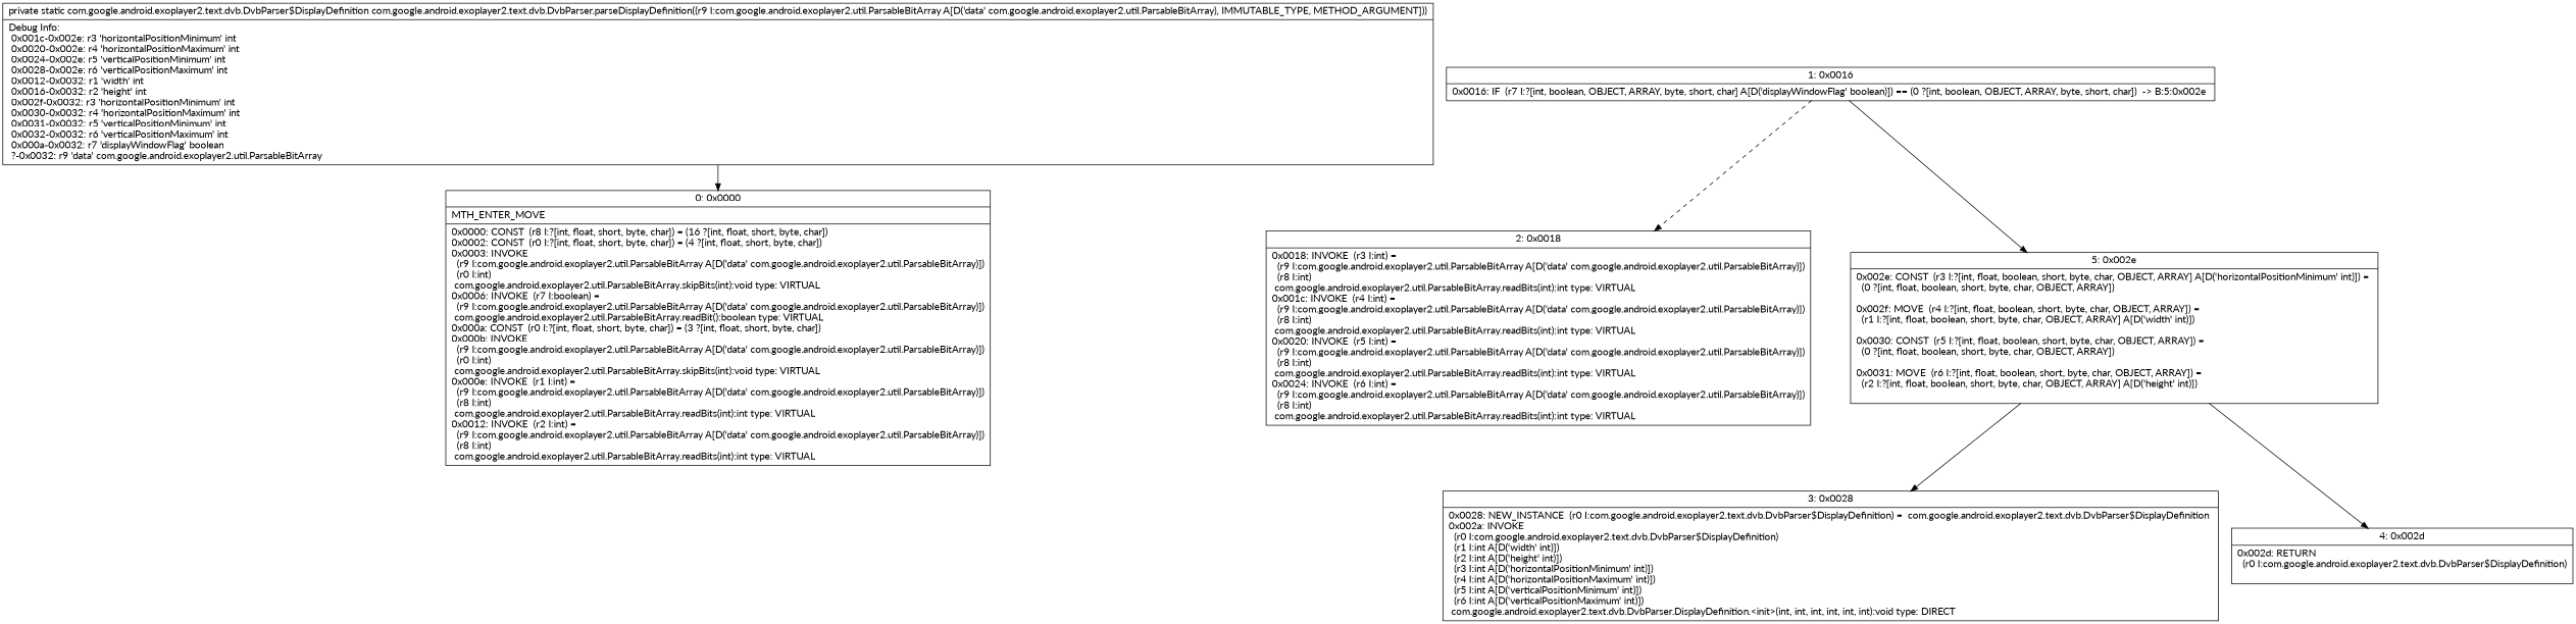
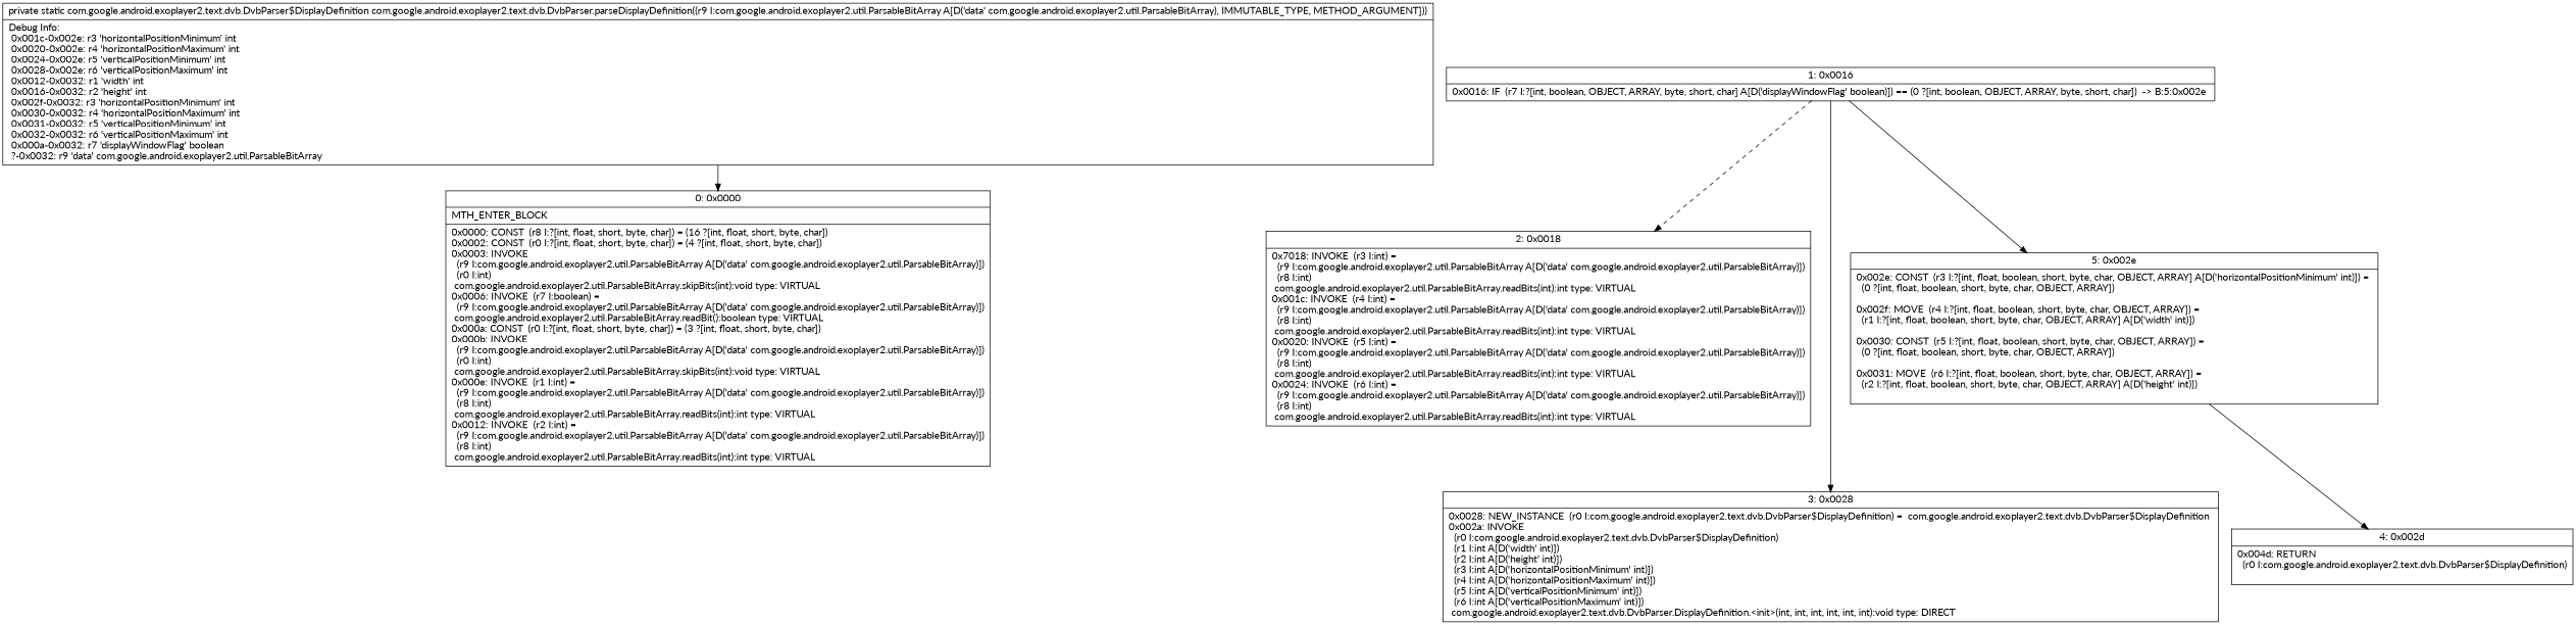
  digraph {
    fontname=Lato
    node [fontname=Lato shape=record]
    edge [fontname=Lato]
-   n1 [label="{0\:\ 0x0000|MTH_ENTER_MOVE\l|0x0000: CONST  (r8 I:?[int, float, short, byte, char]) = (16 ?[int, float, short, byte, char]) \l0x0002: CONST  (r0 I:?[int, float, short, byte, char]) = (4 ?[int, float, short, byte, char]) \l0x0003: INVOKE  \l  (r9 I:com.google.android.exoplayer2.util.ParsableBitArray A[D('data' com.google.android.exoplayer2.util.ParsableBitArray)])\l  (r0 I:int)\l com.google.android.exoplayer2.util.ParsableBitArray.skipBits(int):void type: VIRTUAL \l0x0006: INVOKE  (r7 I:boolean) = \l  (r9 I:com.google.android.exoplayer2.util.ParsableBitArray A[D('data' com.google.android.exoplayer2.util.ParsableBitArray)])\l com.google.android.exoplayer2.util.ParsableBitArray.readBit():boolean type: VIRTUAL \l0x000a: CONST  (r0 I:?[int, float, short, byte, char]) = (3 ?[int, float, short, byte, char]) \l0x000b: INVOKE  \l  (r9 I:com.google.android.exoplayer2.util.ParsableBitArray A[D('data' com.google.android.exoplayer2.util.ParsableBitArray)])\l  (r0 I:int)\l com.google.android.exoplayer2.util.ParsableBitArray.skipBits(int):void type: VIRTUAL \l0x000e: INVOKE  (r1 I:int) = \l  (r9 I:com.google.android.exoplayer2.util.ParsableBitArray A[D('data' com.google.android.exoplayer2.util.ParsableBitArray)])\l  (r8 I:int)\l com.google.android.exoplayer2.util.ParsableBitArray.readBits(int):int type: VIRTUAL \l0x0012: INVOKE  (r2 I:int) = \l  (r9 I:com.google.android.exoplayer2.util.ParsableBitArray A[D('data' com.google.android.exoplayer2.util.ParsableBitArray)])\l  (r8 I:int)\l com.google.android.exoplayer2.util.ParsableBitArray.readBits(int):int type: VIRTUAL \l}"]
+   n1 [label="{0\:\ 0x0000|MTH_ENTER_BLOCK\l|0x0000: CONST  (r8 I:?[int, float, short, byte, char]) = (16 ?[int, float, short, byte, char]) \l0x0002: CONST  (r0 I:?[int, float, short, byte, char]) = (4 ?[int, float, short, byte, char]) \l0x0003: INVOKE  \l  (r9 I:com.google.android.exoplayer2.util.ParsableBitArray A[D('data' com.google.android.exoplayer2.util.ParsableBitArray)])\l  (r0 I:int)\l com.google.android.exoplayer2.util.ParsableBitArray.skipBits(int):void type: VIRTUAL \l0x0006: INVOKE  (r7 I:boolean) = \l  (r9 I:com.google.android.exoplayer2.util.ParsableBitArray A[D('data' com.google.android.exoplayer2.util.ParsableBitArray)])\l com.google.android.exoplayer2.util.ParsableBitArray.readBit():boolean type: VIRTUAL \l0x000a: CONST  (r0 I:?[int, float, short, byte, char]) = (3 ?[int, float, short, byte, char]) \l0x000b: INVOKE  \l  (r9 I:com.google.android.exoplayer2.util.ParsableBitArray A[D('data' com.google.android.exoplayer2.util.ParsableBitArray)])\l  (r0 I:int)\l com.google.android.exoplayer2.util.ParsableBitArray.skipBits(int):void type: VIRTUAL \l0x000e: INVOKE  (r1 I:int) = \l  (r9 I:com.google.android.exoplayer2.util.ParsableBitArray A[D('data' com.google.android.exoplayer2.util.ParsableBitArray)])\l  (r8 I:int)\l com.google.android.exoplayer2.util.ParsableBitArray.readBits(int):int type: VIRTUAL \l0x0012: INVOKE  (r2 I:int) = \l  (r9 I:com.google.android.exoplayer2.util.ParsableBitArray A[D('data' com.google.android.exoplayer2.util.ParsableBitArray)])\l  (r8 I:int)\l com.google.android.exoplayer2.util.ParsableBitArray.readBits(int):int type: VIRTUAL \l}"]
    n2 [label="{1\:\ 0x0016|0x0016: IF  (r7 I:?[int, boolean, OBJECT, ARRAY, byte, short, char] A[D('displayWindowFlag' boolean)]) == (0 ?[int, boolean, OBJECT, ARRAY, byte, short, char])  \-\> B:5:0x002e \l}"]
-   n3 [label="{2\:\ 0x0018|0x0018: INVOKE  (r3 I:int) = \l  (r9 I:com.google.android.exoplayer2.util.ParsableBitArray A[D('data' com.google.android.exoplayer2.util.ParsableBitArray)])\l  (r8 I:int)\l com.google.android.exoplayer2.util.ParsableBitArray.readBits(int):int type: VIRTUAL \l0x001c: INVOKE  (r4 I:int) = \l  (r9 I:com.google.android.exoplayer2.util.ParsableBitArray A[D('data' com.google.android.exoplayer2.util.ParsableBitArray)])\l  (r8 I:int)\l com.google.android.exoplayer2.util.ParsableBitArray.readBits(int):int type: VIRTUAL \l0x0020: INVOKE  (r5 I:int) = \l  (r9 I:com.google.android.exoplayer2.util.ParsableBitArray A[D('data' com.google.android.exoplayer2.util.ParsableBitArray)])\l  (r8 I:int)\l com.google.android.exoplayer2.util.ParsableBitArray.readBits(int):int type: VIRTUAL \l0x0024: INVOKE  (r6 I:int) = \l  (r9 I:com.google.android.exoplayer2.util.ParsableBitArray A[D('data' com.google.android.exoplayer2.util.ParsableBitArray)])\l  (r8 I:int)\l com.google.android.exoplayer2.util.ParsableBitArray.readBits(int):int type: VIRTUAL \l}"]
+   n3 [label="{2\:\ 0x0018|0x7018: INVOKE  (r3 I:int) = \l  (r9 I:com.google.android.exoplayer2.util.ParsableBitArray A[D('data' com.google.android.exoplayer2.util.ParsableBitArray)])\l  (r8 I:int)\l com.google.android.exoplayer2.util.ParsableBitArray.readBits(int):int type: VIRTUAL \l0x001c: INVOKE  (r4 I:int) = \l  (r9 I:com.google.android.exoplayer2.util.ParsableBitArray A[D('data' com.google.android.exoplayer2.util.ParsableBitArray)])\l  (r8 I:int)\l com.google.android.exoplayer2.util.ParsableBitArray.readBits(int):int type: VIRTUAL \l0x0020: INVOKE  (r5 I:int) = \l  (r9 I:com.google.android.exoplayer2.util.ParsableBitArray A[D('data' com.google.android.exoplayer2.util.ParsableBitArray)])\l  (r8 I:int)\l com.google.android.exoplayer2.util.ParsableBitArray.readBits(int):int type: VIRTUAL \l0x0024: INVOKE  (r6 I:int) = \l  (r9 I:com.google.android.exoplayer2.util.ParsableBitArray A[D('data' com.google.android.exoplayer2.util.ParsableBitArray)])\l  (r8 I:int)\l com.google.android.exoplayer2.util.ParsableBitArray.readBits(int):int type: VIRTUAL \l}"]
    n4 [label="{5\:\ 0x002e|0x002e: CONST  (r3 I:?[int, float, boolean, short, byte, char, OBJECT, ARRAY] A[D('horizontalPositionMinimum' int)]) = \l  (0 ?[int, float, boolean, short, byte, char, OBJECT, ARRAY])\l \l0x002f: MOVE  (r4 I:?[int, float, boolean, short, byte, char, OBJECT, ARRAY]) = \l  (r1 I:?[int, float, boolean, short, byte, char, OBJECT, ARRAY] A[D('width' int)])\l \l0x0030: CONST  (r5 I:?[int, float, boolean, short, byte, char, OBJECT, ARRAY]) = \l  (0 ?[int, float, boolean, short, byte, char, OBJECT, ARRAY])\l \l0x0031: MOVE  (r6 I:?[int, float, boolean, short, byte, char, OBJECT, ARRAY]) = \l  (r2 I:?[int, float, boolean, short, byte, char, OBJECT, ARRAY] A[D('height' int)])\l \l}"]
    n5 [label="{3\:\ 0x0028|0x0028: NEW_INSTANCE  (r0 I:com.google.android.exoplayer2.text.dvb.DvbParser$DisplayDefinition) =  com.google.android.exoplayer2.text.dvb.DvbParser$DisplayDefinition \l0x002a: INVOKE  \l  (r0 I:com.google.android.exoplayer2.text.dvb.DvbParser$DisplayDefinition)\l  (r1 I:int A[D('width' int)])\l  (r2 I:int A[D('height' int)])\l  (r3 I:int A[D('horizontalPositionMinimum' int)])\l  (r4 I:int A[D('horizontalPositionMaximum' int)])\l  (r5 I:int A[D('verticalPositionMinimum' int)])\l  (r6 I:int A[D('verticalPositionMaximum' int)])\l com.google.android.exoplayer2.text.dvb.DvbParser.DisplayDefinition.\<init\>(int, int, int, int, int, int):void type: DIRECT \l}"]
-   n6 [label="{4\:\ 0x002d|0x002d: RETURN  \l  (r0 I:com.google.android.exoplayer2.text.dvb.DvbParser$DisplayDefinition)\l \l}"]
+   n6 [label="{4\:\ 0x002d|0x004d: RETURN  \l  (r0 I:com.google.android.exoplayer2.text.dvb.DvbParser$DisplayDefinition)\l \l}"]
    n7 [label="{private static com.google.android.exoplayer2.text.dvb.DvbParser$DisplayDefinition com.google.android.exoplayer2.text.dvb.DvbParser.parseDisplayDefinition((r9 I:com.google.android.exoplayer2.util.ParsableBitArray A[D('data' com.google.android.exoplayer2.util.ParsableBitArray), IMMUTABLE_TYPE, METHOD_ARGUMENT]))  | Debug Info:\l  0x001c\-0x002e: r3 'horizontalPositionMinimum' int\l  0x0020\-0x002e: r4 'horizontalPositionMaximum' int\l  0x0024\-0x002e: r5 'verticalPositionMinimum' int\l  0x0028\-0x002e: r6 'verticalPositionMaximum' int\l  0x0012\-0x0032: r1 'width' int\l  0x0016\-0x0032: r2 'height' int\l  0x002f\-0x0032: r3 'horizontalPositionMinimum' int\l  0x0030\-0x0032: r4 'horizontalPositionMaximum' int\l  0x0031\-0x0032: r5 'verticalPositionMinimum' int\l  0x0032\-0x0032: r6 'verticalPositionMaximum' int\l  0x000a\-0x0032: r7 'displayWindowFlag' boolean\l  ?\-0x0032: r9 'data' com.google.android.exoplayer2.util.ParsableBitArray\l}"]
    n2 -> n3 [style=dashed]
    n2 -> n4
-   n4 -> n5
+   n2 -> n5
    n4 -> n6
    n7 -> n1
  }
